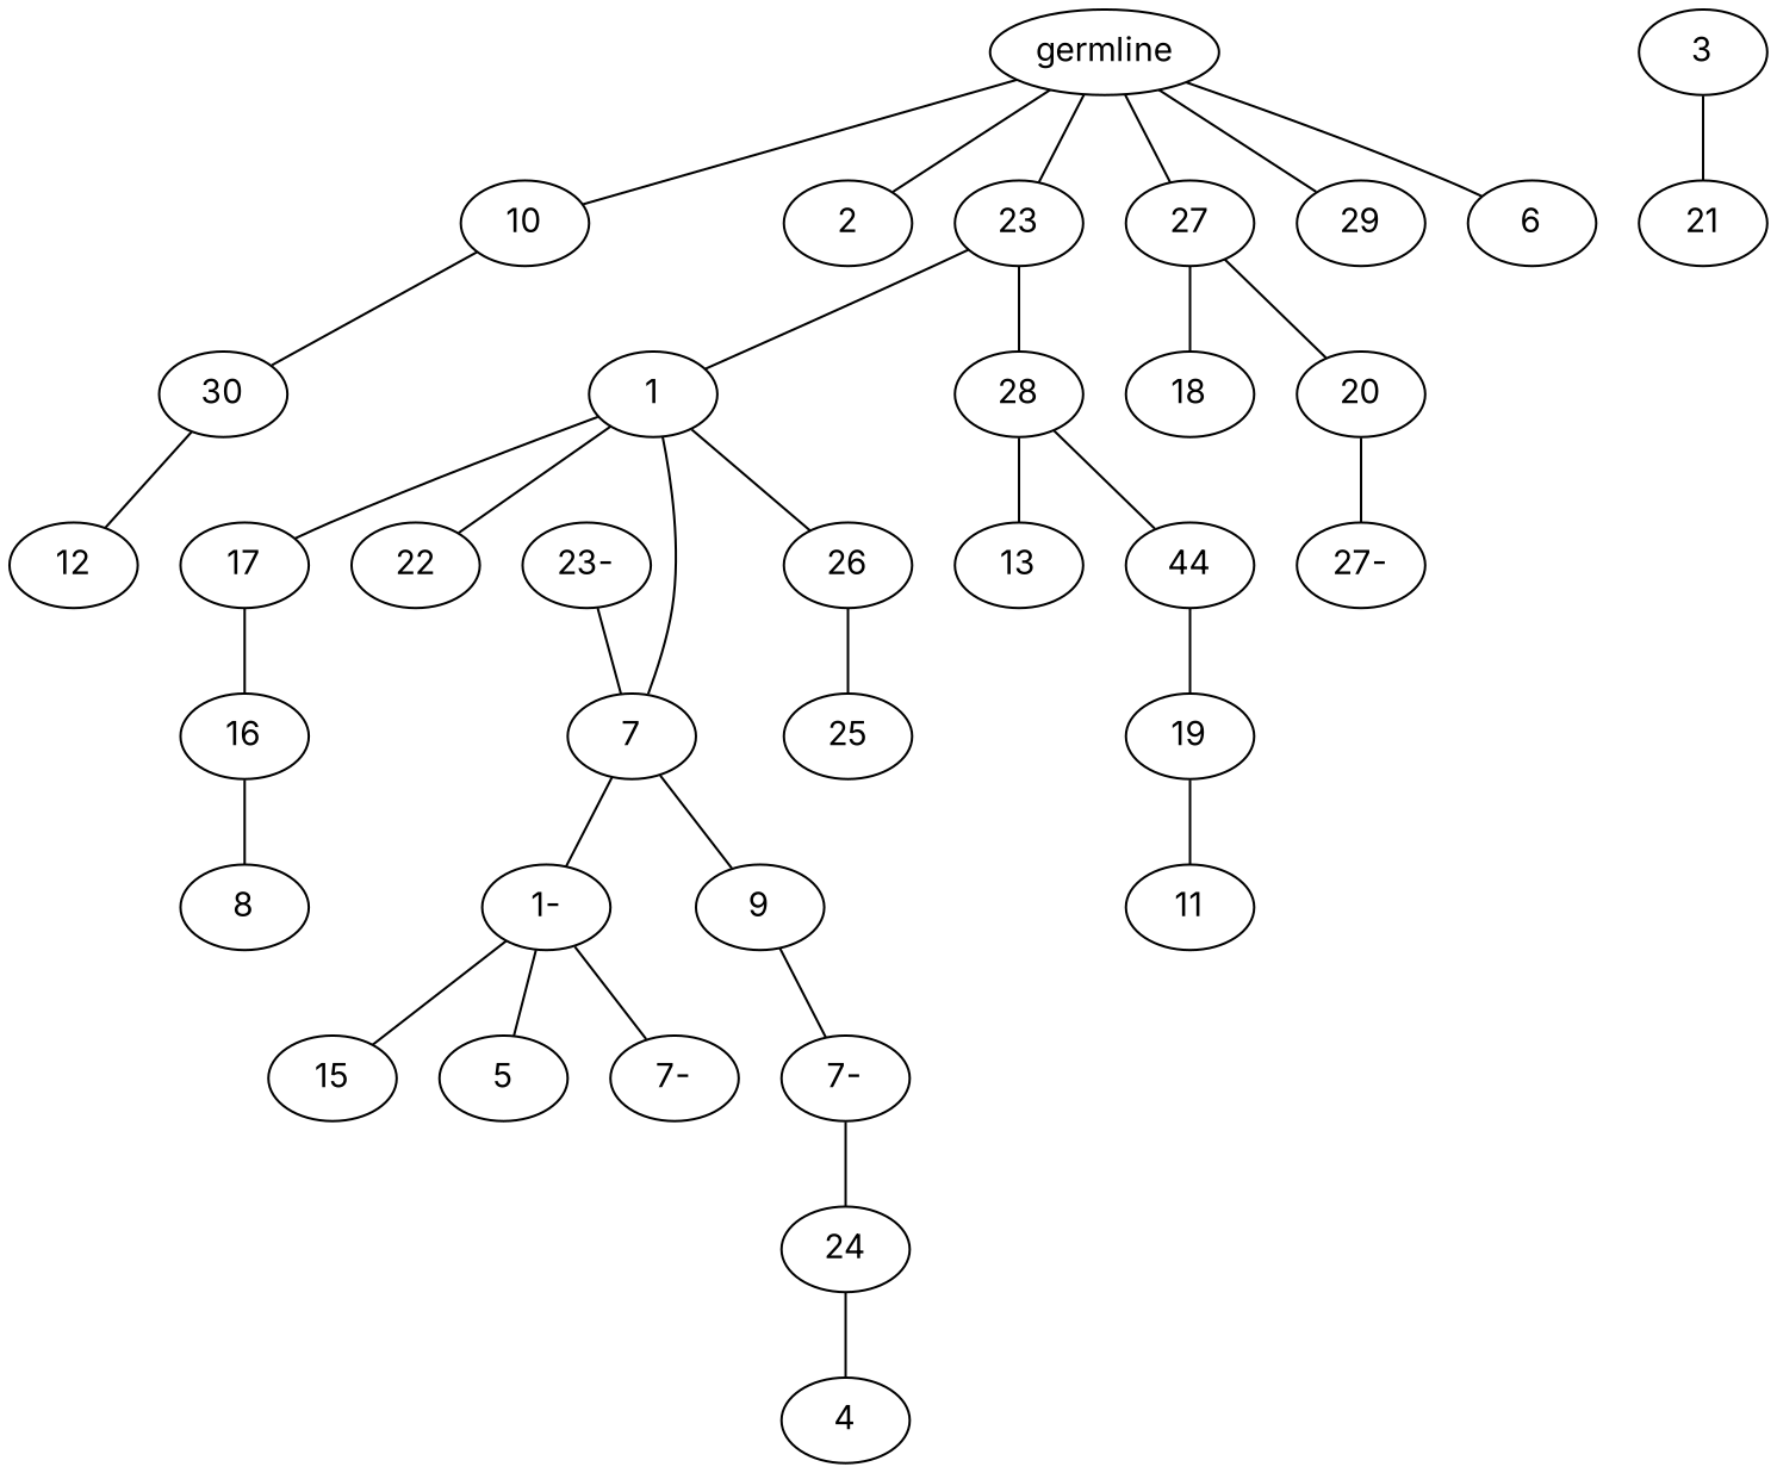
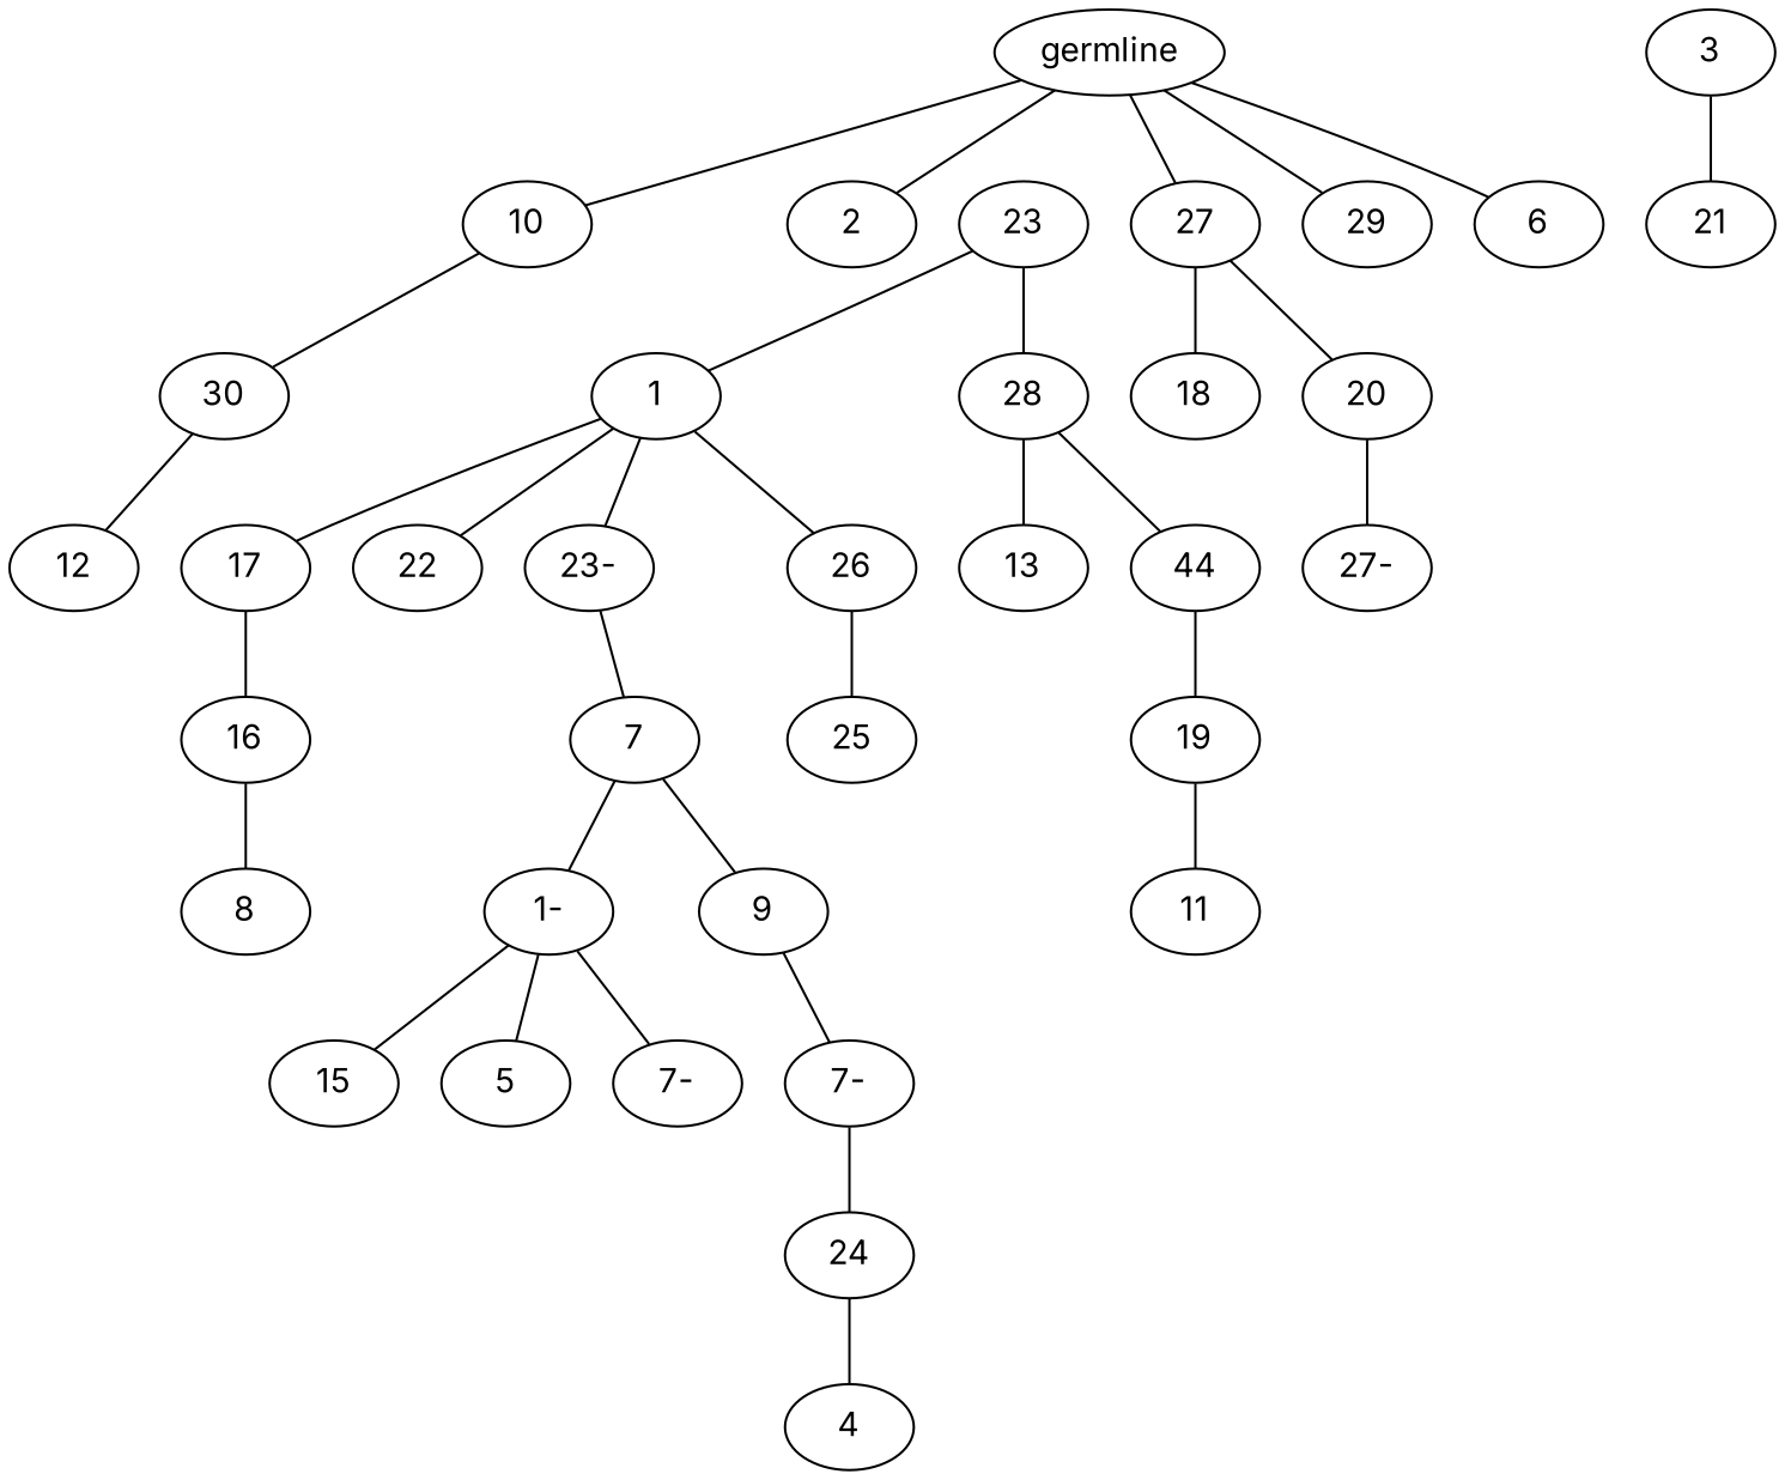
  graph {
    fontname=Inter
    node [fontname=Inter]
    edge [fontname=Inter]
    n1 [label=germline]
    n2 [label=10]
    n3 [label=2]
    n4 [label=23]
    n5 [label=27]
    n6 [label=29]
    n7 [label=6]
    n8 [label=30]
    n9 [label=1]
    n10 [label=28]
    n11 [label=18]
    n12 [label=20]
    n13 [label=12]
    n14 [label=17]
    n15 [label=22]
    n16 [label="23-"]
    n17 [label=26]
    n18 [label=13]
    n19 [label=44]
    n20 [label=16]
    n21 [label=7]
    n22 [label=25]
    n23 [label=8]
    n24 [label="1-"]
    n25 [label=9]
    n26 [label=15]
    n27 [label=5]
    n28 [label="7-"]
    n29 [label="7-"]
    n30 [label=24]
    n31 [label=4]
    n32 [label=19]
    n33 [label=3]
    n34 [label=21]
    n35 [label=11]
    n36 [label="27-"]
    n1 -- n2
    n1 -- n3
-   n1 -- n4
    n1 -- n5
    n1 -- n6
    n1 -- n7
    n2 -- n8
    n4 -- n9
    n4 -- n10
    n5 -- n11
    n5 -- n12
    n8 -- n13
    n9 -- n14
    n9 -- n15
-   n9 -- n21
+   n9 -- n16
    n9 -- n17
    n10 -- n18
    n10 -- n19
    n12 -- n36
    n14 -- n20
    n16 -- n21
    n17 -- n22
    n19 -- n32
    n20 -- n23
    n21 -- n24
    n21 -- n25
    n24 -- n26
    n24 -- n27
    n24 -- n28
    n25 -- n29
    n29 -- n30
    n30 -- n31
    n32 -- n35
    n33 -- n34
  }
